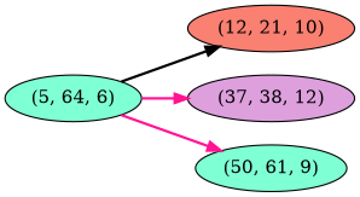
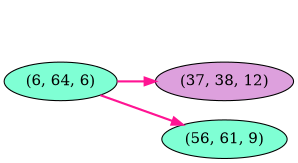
  digraph {
    rankdir=LR
    node [fillcolor=aquamarine style=filled]
    edge [color=deeppink style=bold]
-   "(12, 21, 10)" [fillcolor=salmon]
-   "(6, 64, 6)" [label="(5, 64, 6)"]
+   "(6, 64, 6)"
    n3 [fillcolor=plum label="(37, 38, 12)"]
-   "(50, 61, 9)"
-   "(6, 64, 6)" -> "(12, 21, 10)" [color=black]
+   "(50, 61, 9)" [label="(56, 61, 9)"]
    "(6, 64, 6)" -> n3
    "(6, 64, 6)" -> "(50, 61, 9)"
  }
